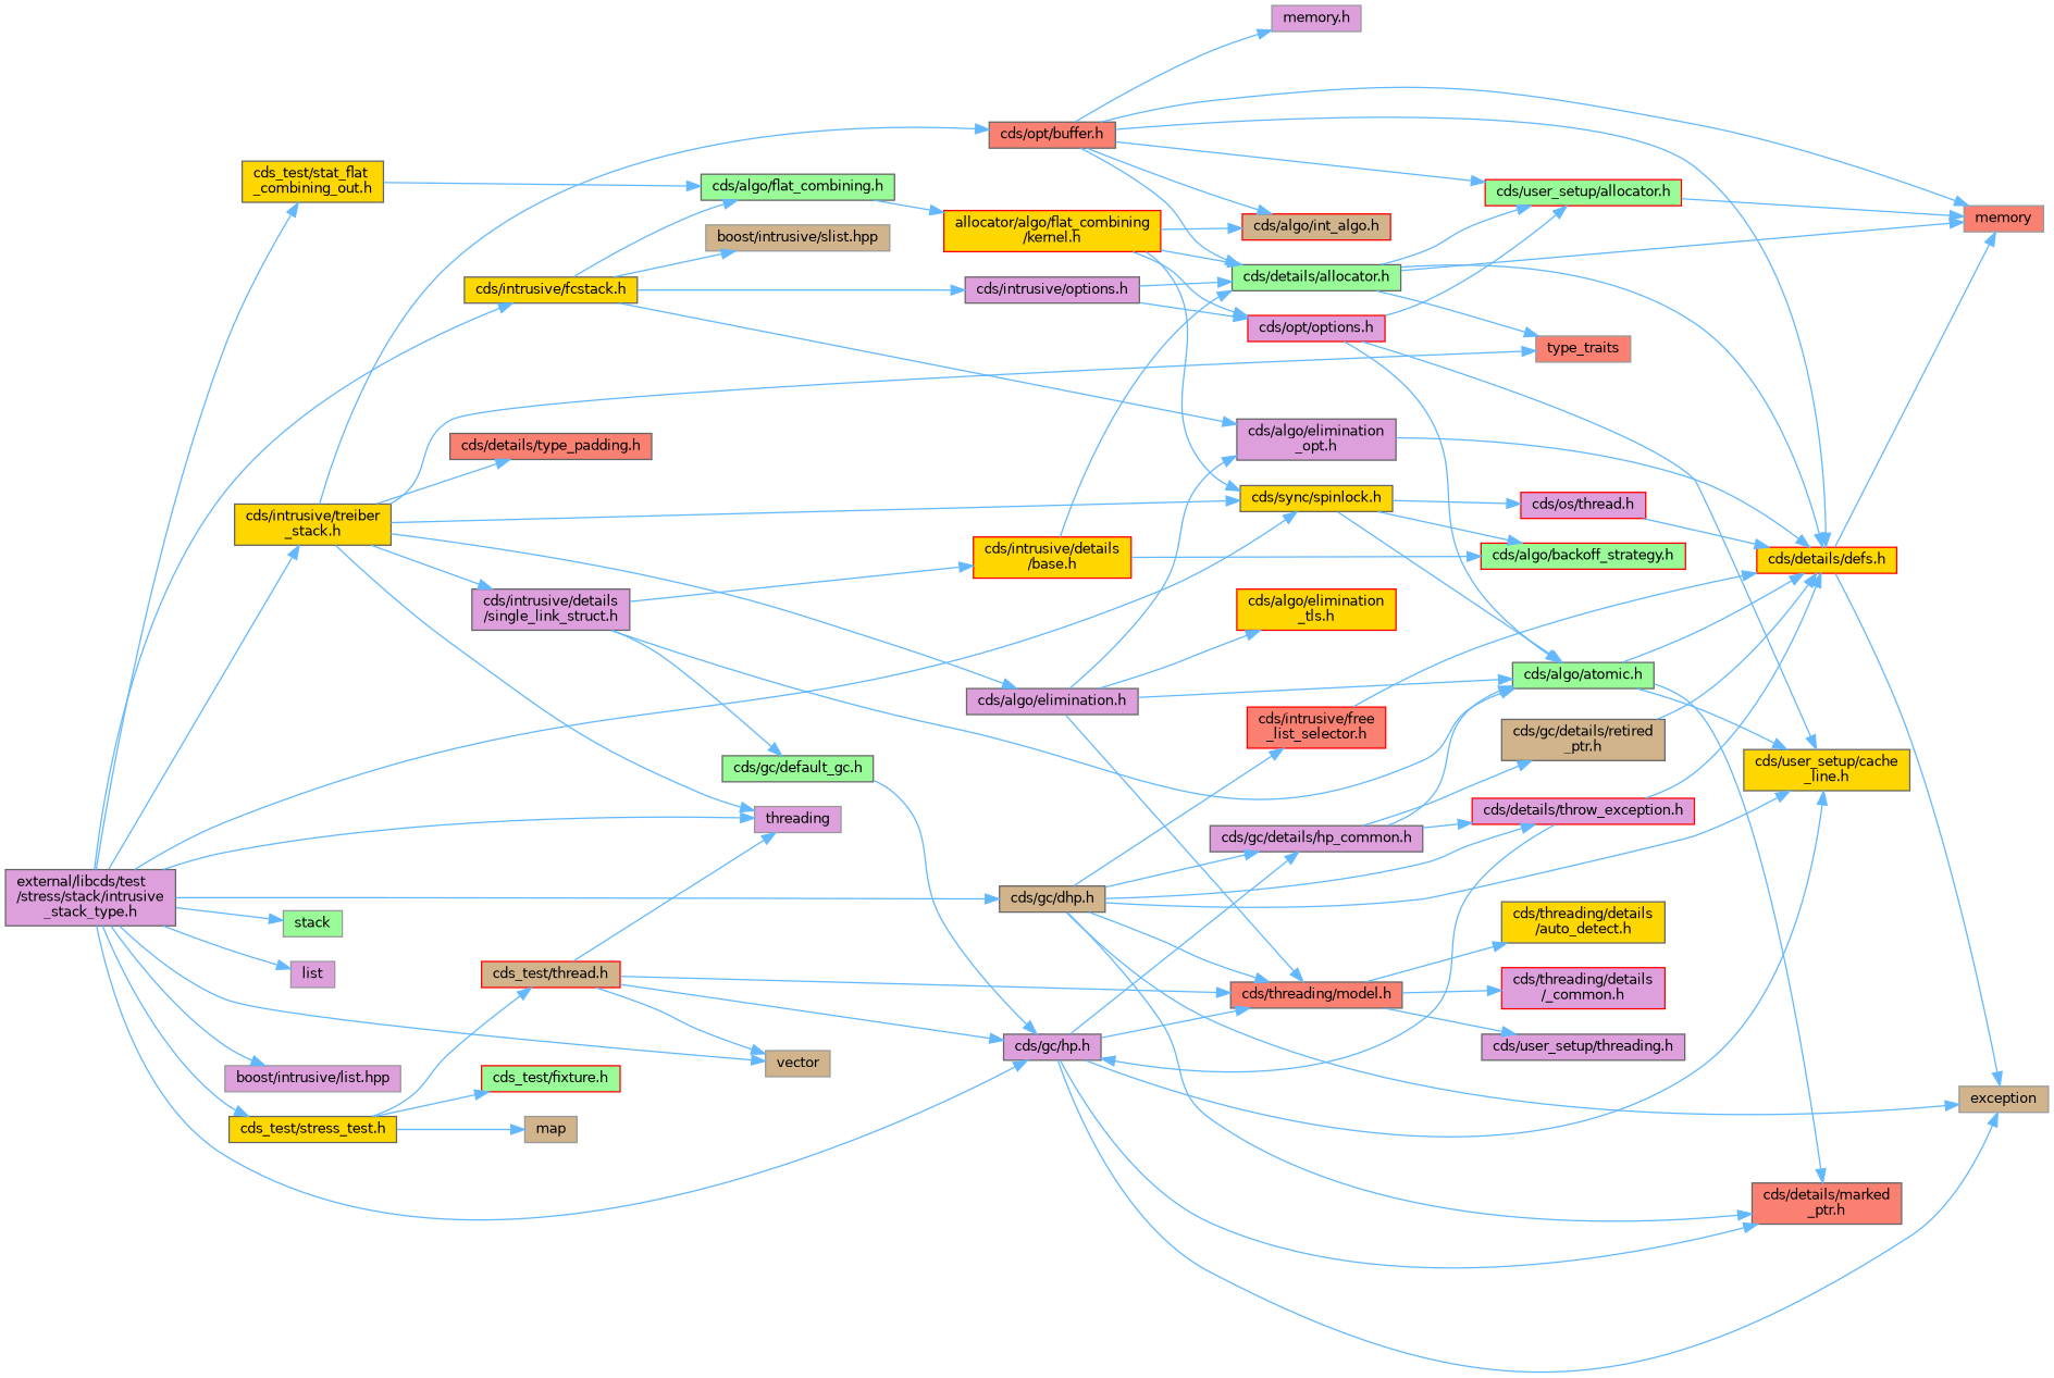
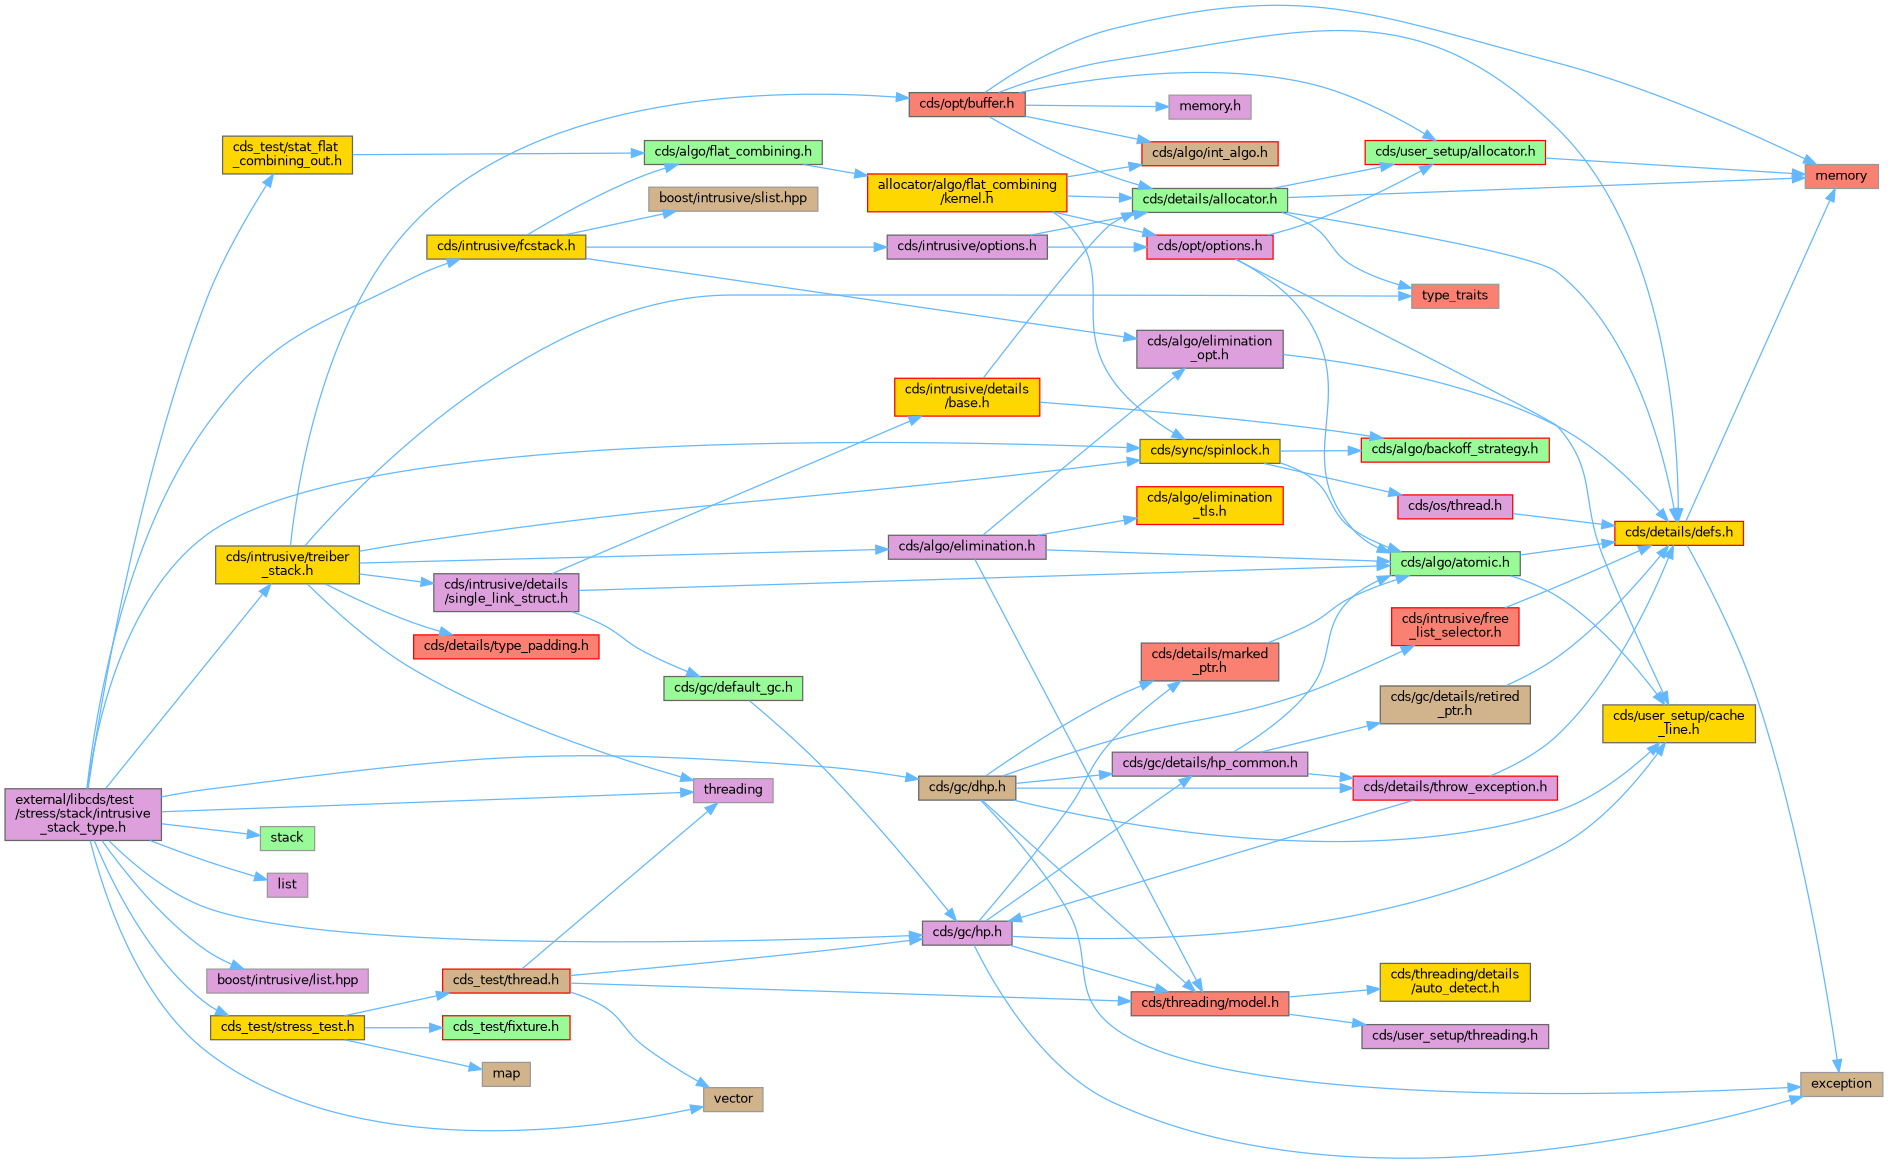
  digraph {
    rankdir=LR
    node [color=grey40 fillcolor=plum fontname=Helvetica fontsize=10 shape=box style=filled]
    edge [color=steelblue1 fontname=Helvetica fontsize=10 labelfontname=Helvetica labelfontsize=10 style=solid]
    n1 [color=gray40 fontcolor=black height=0.2 label="external/libcds/test\l/stress/stack/intrusive\l_stack_type.h" width=0.4]
    n2 [fillcolor=gold height=0.2 label="cds/intrusive/treiber\l_stack.h" width=0.4]
    n3 [color=grey60 height=0.2 label=threading width=0.4]
    n4 [height=0.2 label="cds/gc/hp.h" width=0.4]
    n5 [fillcolor=gold height=0.2 label="cds/sync/spinlock.h" width=0.4]
    n6 [fillcolor=gold height=0.2 label="cds/intrusive/fcstack.h" width=0.4]
    n7 [fillcolor=tan height=0.2 label="cds/gc/dhp.h" width=0.4]
    n8 [color=grey60 fillcolor=palegreen height=0.2 label=stack width=0.4]
    n9 [color=grey60 height=0.2 label=list width=0.4]
    n10 [color=grey60 fillcolor=tan height=0.2 label=vector width=0.4]
    n11 [color=grey60 height=0.2 label="boost/intrusive/list.hpp" width=0.4]
    n12 [fillcolor=gold height=0.2 label="cds_test/stress_test.h" width=0.4]
    n13 [fillcolor=gold height=0.2 label="cds_test/stat_flat\l_combining_out.h" width=0.4]
    n14 [color=grey60 fillcolor=salmon height=0.2 label=type_traits width=0.4]
    n15 [height=0.2 label="cds/intrusive/details\l/single_link_struct.h" width=0.4]
    n16 [height=0.2 label="cds/algo/elimination.h" width=0.4]
    n17 [fillcolor=salmon height=0.2 label="cds/opt/buffer.h" width=0.4]
-   n18 [fillcolor=salmon height=0.2 label="cds/details/type_padding.h" width=0.4]
+   n18 [color=red fillcolor=salmon height=0.2 label="cds/details/type_padding.h" width=0.4]
    n19 [color=grey60 fillcolor=tan height=0.2 label=exception width=0.4]
    n20 [height=0.2 label="cds/gc/details/hp_common.h" width=0.4]
    n21 [fillcolor=gold height=0.2 label="cds/user_setup/cache\l_line.h" width=0.4]
    n22 [fillcolor=salmon height=0.2 label="cds/threading/model.h" width=0.4]
    n23 [fillcolor=salmon height=0.2 label="cds/details/marked\l_ptr.h" width=0.4]
    n24 [fillcolor=palegreen height=0.2 label="cds/algo/atomic.h" width=0.4]
    n25 [color=red fillcolor=palegreen height=0.2 label="cds/algo/backoff_strategy.h" width=0.4]
    n26 [color=red height=0.2 label="cds/os/thread.h" width=0.4]
    n27 [height=0.2 label="cds/algo/elimination\l_opt.h" width=0.4]
    n28 [fillcolor=palegreen height=0.2 label="cds/algo/flat_combining.h" width=0.4]
    n29 [height=0.2 label="cds/intrusive/options.h" width=0.4]
    n30 [color=grey60 fillcolor=tan height=0.2 label="boost/intrusive/slist.hpp" width=0.4]
    n31 [color=red height=0.2 label="cds/details/throw_exception.h" width=0.4]
    n32 [color=red fillcolor=salmon height=0.2 label="cds/intrusive/free\l_list_selector.h" width=0.4]
    n33 [color=grey60 fillcolor=tan height=0.2 label=map width=0.4]
    n34 [color=red fillcolor=palegreen height=0.2 label="cds_test/fixture.h" width=0.4]
    n35 [color=red fillcolor=tan height=0.2 label="cds_test/thread.h" width=0.4]
    n36 [color=red fillcolor=gold height=0.2 label="cds/intrusive/details\l/base.h" width=0.4]
    n37 [fillcolor=palegreen height=0.2 label="cds/gc/default_gc.h" width=0.4]
    n38 [color=red fillcolor=gold height=0.2 label="cds/algo/elimination\l_tls.h" width=0.4]
    n39 [fillcolor=palegreen height=0.2 label="cds/details/allocator.h" width=0.4]
    n40 [color=grey60 fillcolor=salmon height=0.2 label=memory width=0.4]
    n41 [color=red fillcolor=gold height=0.2 label="cds/details/defs.h" width=0.4]
    n42 [color=red fillcolor=palegreen height=0.2 label="cds/user_setup/allocator.h" width=0.4]
    n43 [color=grey60 height=0.2 label="memory.h" width=0.4]
    n44 [color=red fillcolor=tan height=0.2 label="cds/algo/int_algo.h" width=0.4]
    n45 [fillcolor=tan height=0.2 label="cds/gc/details/retired\l_ptr.h" width=0.4]
-   n46 [color=red height=0.2 label="cds/threading/details\l/_common.h" width=0.4]
    n47 [height=0.2 label="cds/user_setup/threading.h" width=0.4]
    n48 [fillcolor=gold height=0.2 label="cds/threading/details\l/auto_detect.h" width=0.4]
    n49 [color=red fillcolor=gold height=0.2 label="allocator/algo/flat_combining\l/kernel.h" width=0.4]
    n50 [color=red height=0.2 label="cds/opt/options.h" width=0.4]
    n1 -> n2
    n1 -> n3
    n1 -> n4
    n1 -> n5
    n1 -> n6
    n1 -> n7
    n1 -> n8
    n1 -> n9
    n1 -> n10
    n1 -> n11
    n1 -> n12
    n1 -> n13
    n2 -> n3
    n2 -> n5
    n2 -> n14
    n2 -> n15
    n2 -> n16
    n2 -> n17
    n2 -> n18
    n4 -> n19
    n4 -> n20
    n4 -> n21
    n4 -> n22
    n4 -> n23
    n5 -> n24
    n5 -> n25
    n5 -> n26
    n6 -> n27
    n6 -> n28
    n6 -> n29
    n6 -> n30
    n7 -> n19
    n7 -> n20
    n7 -> n21
    n7 -> n22
    n7 -> n23
    n7 -> n31
    n7 -> n32
    n12 -> n33
    n12 -> n34
    n12 -> n35
    n13 -> n28
    n15 -> n24
    n15 -> n36
    n15 -> n37
    n16 -> n22
    n16 -> n24
    n16 -> n27
    n16 -> n38
    n17 -> n39
    n17 -> n40
    n17 -> n41
    n17 -> n42
    n17 -> n43
    n17 -> n44
    n20 -> n24
    n20 -> n31
    n20 -> n45
-   n22 -> n46
    n22 -> n47
    n22 -> n48
-   n24 -> n23
+   n23 -> n24
    n24 -> n21
    n24 -> n41
    n26 -> n41
    n27 -> n41
    n28 -> n49
    n29 -> n39
    n29 -> n50
    n31 -> n4
    n31 -> n41
    n32 -> n41
    n35 -> n3
    n35 -> n4
    n35 -> n10
    n35 -> n22
    n36 -> n25
    n36 -> n39
    n37 -> n4
    n39 -> n14
    n39 -> n40
    n39 -> n41
    n39 -> n42
    n41 -> n19
    n41 -> n40
    n42 -> n40
    n45 -> n41
    n49 -> n5
    n49 -> n39
    n49 -> n44
    n49 -> n50
    n50 -> n21
    n50 -> n24
    n50 -> n42
  }
